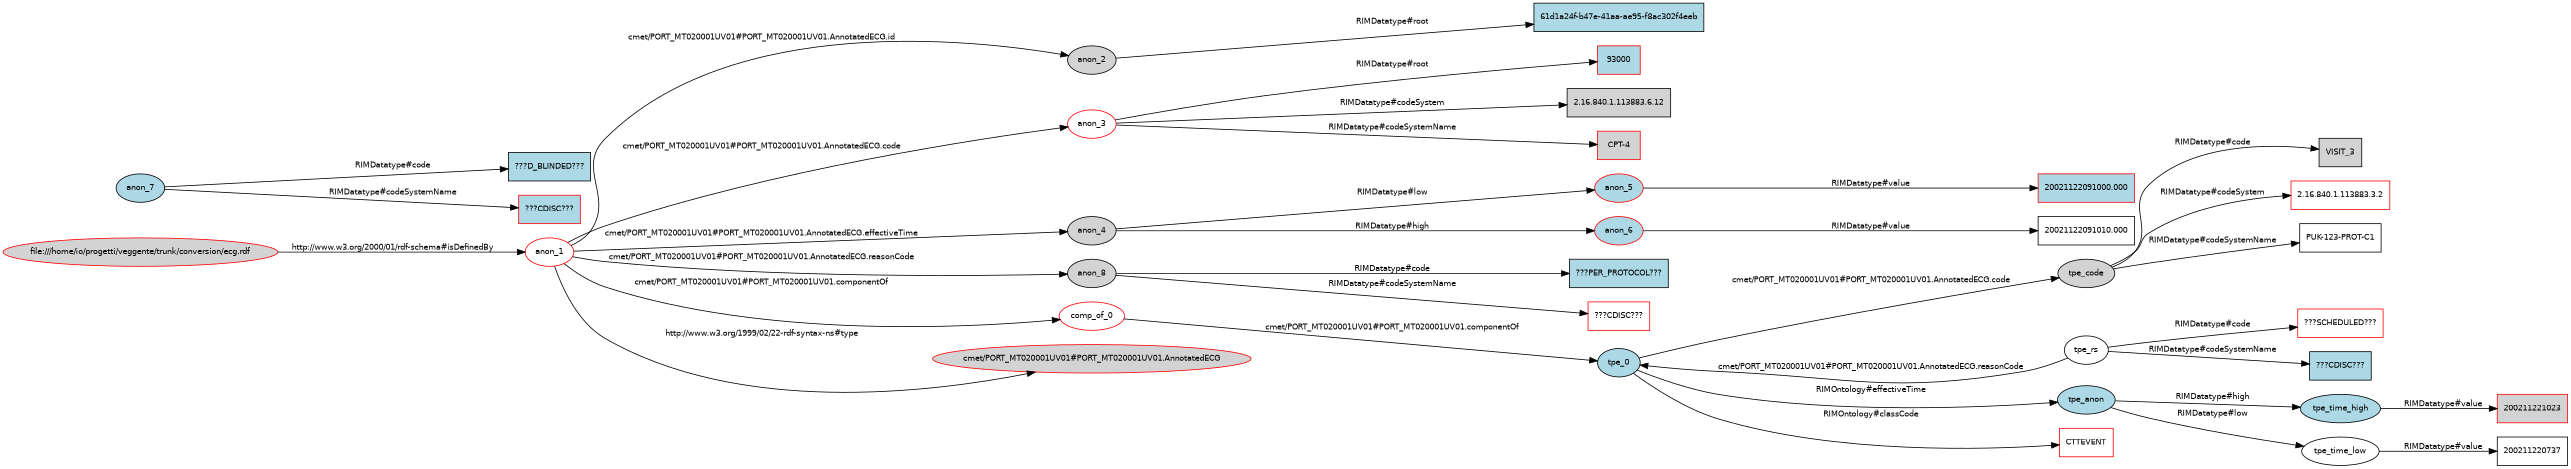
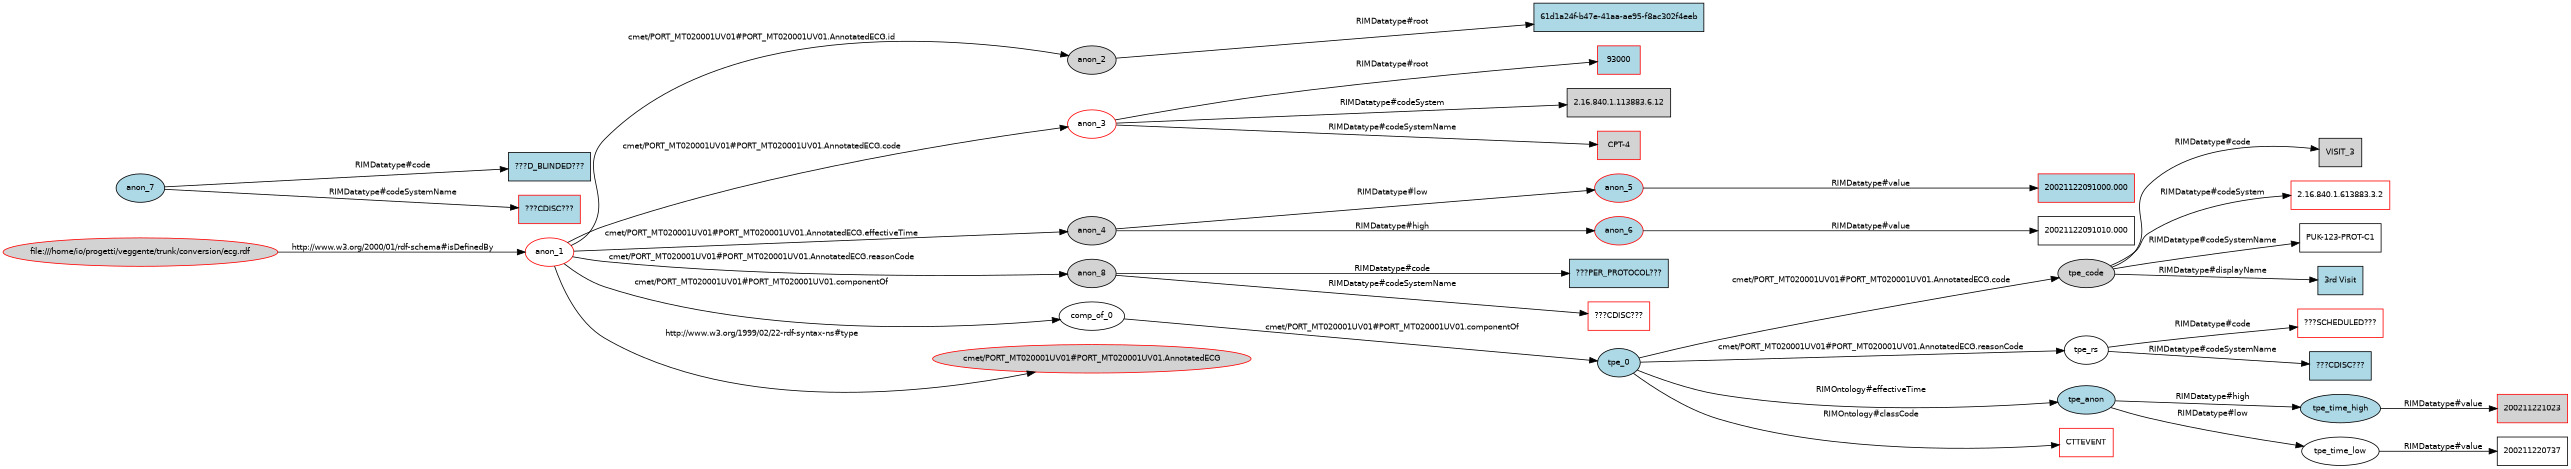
  digraph {
    rankdir=LR
    node [color=black fillcolor=lightblue fontcolor=black fontname=Helvetica fontsize=10 shape=box style=filled]
    edge [color=black fontcolor=black fontname=Helvetica fontsize=10 style=solid]
    anon_1 [color=red fillcolor=white shape=ellipse]
    anon_2 [fillcolor=lightgrey shape=ellipse]
    anon_3 [color=red fillcolor=white shape=ellipse]
    anon_4 [fillcolor=lightgrey shape=ellipse]
    anon_8 [fillcolor=lightgrey shape=ellipse]
-   comp_of_0 [color=red fillcolor=white shape=ellipse]
+   comp_of_0 [fillcolor=white shape=ellipse]
    "cmet/PORT_MT020001UV01#PORT_MT020001UV01.AnnotatedECG" [color=red fillcolor=lightgrey shape=ellipse]
    n8 [label="61d1a24f-b47e-41aa-ae95-f8ac302f4eeb"]
    n9 [color=red label=93000]
    n10 [fillcolor=lightgrey label="2.16.840.1.113883.6.12"]
    n11 [color=red fillcolor=lightgrey label="CPT-4"]
    anon_5 [color=red shape=ellipse]
    anon_6 [color=red shape=ellipse]
    anon_7 [shape=ellipse]
    n15 [label="???D_BLINDED???"]
    n16 [color=red label="???CDISC???"]
    n17 [label="???PER_PROTOCOL???"]
    n18 [color=red fillcolor=white label="???CDISC???"]
    tpe_0 [shape=ellipse]
    n20 [color=red label=20021122091000.000]
    n21 [fillcolor=white label=20021122091010.000]
    tpe_code [fillcolor=lightgrey shape=ellipse]
    tpe_rs [fillcolor=white shape=ellipse]
    n24 [label=tpe_anon shape=ellipse]
    n25 [color=red fillcolor=white label=CTTEVENT]
    "file:///home/io/progetti/veggente/trunk/conversion/ecg.rdf" [color=red fillcolor=lightgrey shape=ellipse]
    n27 [fillcolor=lightgrey label=VISIT_3]
-   n28 [color=red fillcolor=white label="2.16.840.1.113883.3.2"]
+   n28 [color=red fillcolor=white label="2.16.840.1.613883.3.2"]
    n29 [fillcolor=white label="PUK-123-PROT-C1"]
+   n30 [label="3rd Visit"]
    n31 [color=red fillcolor=white label="???SCHEDULED???"]
    n32 [label="???CDISC???"]
    tpe_time_high [shape=ellipse]
    tpe_time_low [fillcolor=white shape=ellipse]
    n35 [color=red fillcolor=lightgrey label=200211221023]
    n36 [fillcolor=white label=200211220737]
    anon_1 -> anon_2 [label="cmet/PORT_MT020001UV01#PORT_MT020001UV01.AnnotatedECG.id"]
    anon_1 -> anon_3 [label="cmet/PORT_MT020001UV01#PORT_MT020001UV01.AnnotatedECG.code"]
    anon_1 -> anon_4 [label="cmet/PORT_MT020001UV01#PORT_MT020001UV01.AnnotatedECG.effectiveTime"]
    anon_1 -> anon_8 [label="cmet/PORT_MT020001UV01#PORT_MT020001UV01.AnnotatedECG.reasonCode"]
    anon_1 -> comp_of_0 [label="cmet/PORT_MT020001UV01#PORT_MT020001UV01.componentOf"]
    anon_1 -> "cmet/PORT_MT020001UV01#PORT_MT020001UV01.AnnotatedECG" [label="http://www.w3.org/1999/02/22-rdf-syntax-ns#type"]
    anon_2 -> n8 [label="RIMDatatype#root"]
    anon_3 -> n9 [label="RIMDatatype#root"]
    anon_3 -> n10 [label="RIMDatatype#codeSystem"]
    anon_3 -> n11 [label="RIMDatatype#codeSystemName"]
    anon_4 -> anon_5 [label="RIMDatatype#low"]
    anon_4 -> anon_6 [label="RIMDatatype#high"]
    anon_8 -> n17 [label="RIMDatatype#code"]
    anon_8 -> n18 [label="RIMDatatype#codeSystemName"]
    comp_of_0 -> tpe_0 [label="cmet/PORT_MT020001UV01#PORT_MT020001UV01.componentOf"]
    anon_5 -> n20 [label="RIMDatatype#value"]
    anon_6 -> n21 [label="RIMDatatype#value"]
    anon_7 -> n15 [label="RIMDatatype#code"]
    anon_7 -> n16 [label="RIMDatatype#codeSystemName"]
    tpe_0 -> tpe_code [label="cmet/PORT_MT020001UV01#PORT_MT020001UV01.AnnotatedECG.code"]
-   tpe_rs -> tpe_0 [label="cmet/PORT_MT020001UV01#PORT_MT020001UV01.AnnotatedECG.reasonCode"]
+   tpe_0 -> tpe_rs [label="cmet/PORT_MT020001UV01#PORT_MT020001UV01.AnnotatedECG.reasonCode"]
    tpe_0 -> n24 [label="RIMOntology#effectiveTime"]
    tpe_0 -> n25 [label="RIMOntology#classCode"]
    tpe_code -> n27 [label="RIMDatatype#code"]
    tpe_code -> n28 [label="RIMDatatype#codeSystem"]
    tpe_code -> n29 [label="RIMDatatype#codeSystemName"]
+   tpe_code -> n30 [label="RIMDatatype#displayName"]
    tpe_rs -> n31 [label="RIMDatatype#code"]
    tpe_rs -> n32 [label="RIMDatatype#codeSystemName"]
    n24 -> tpe_time_high [label="RIMDatatype#high"]
    n24 -> tpe_time_low [label="RIMDatatype#low"]
    "file:///home/io/progetti/veggente/trunk/conversion/ecg.rdf" -> anon_1 [label="http://www.w3.org/2000/01/rdf-schema#isDefinedBy"]
    tpe_time_high -> n35 [label="RIMDatatype#value"]
    tpe_time_low -> n36 [label="RIMDatatype#value"]
  }
